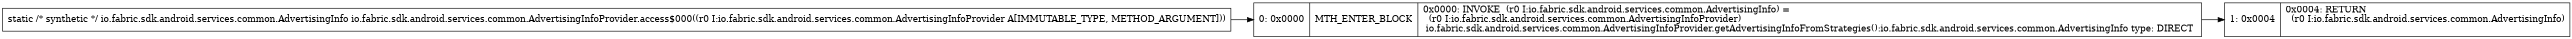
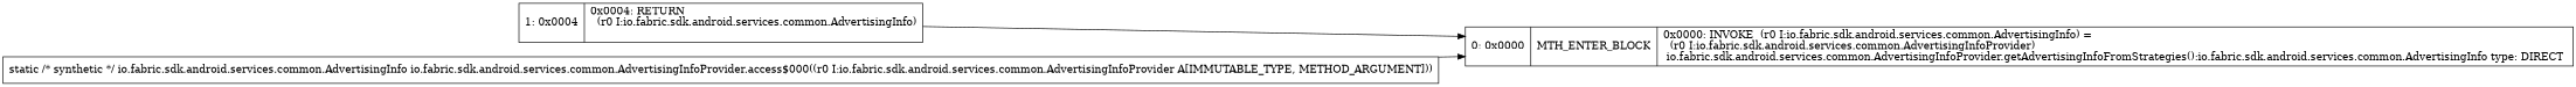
  digraph {
    rankdir=LR
    node [shape=record]
    n1 [label="{0\:\ 0x0000|MTH_ENTER_BLOCK\l|0x0000: INVOKE  (r0 I:io.fabric.sdk.android.services.common.AdvertisingInfo) = \l  (r0 I:io.fabric.sdk.android.services.common.AdvertisingInfoProvider)\l io.fabric.sdk.android.services.common.AdvertisingInfoProvider.getAdvertisingInfoFromStrategies():io.fabric.sdk.android.services.common.AdvertisingInfo type: DIRECT \l}"]
    n2 [label="{1\:\ 0x0004|0x0004: RETURN  \l  (r0 I:io.fabric.sdk.android.services.common.AdvertisingInfo)\l \l}"]
    n3 [label="{static \/* synthetic *\/ io.fabric.sdk.android.services.common.AdvertisingInfo io.fabric.sdk.android.services.common.AdvertisingInfoProvider.access$000((r0 I:io.fabric.sdk.android.services.common.AdvertisingInfoProvider A[IMMUTABLE_TYPE, METHOD_ARGUMENT])) }"]
-   n1 -> n2
+   n2 -> n1
    n3 -> n1
  }
